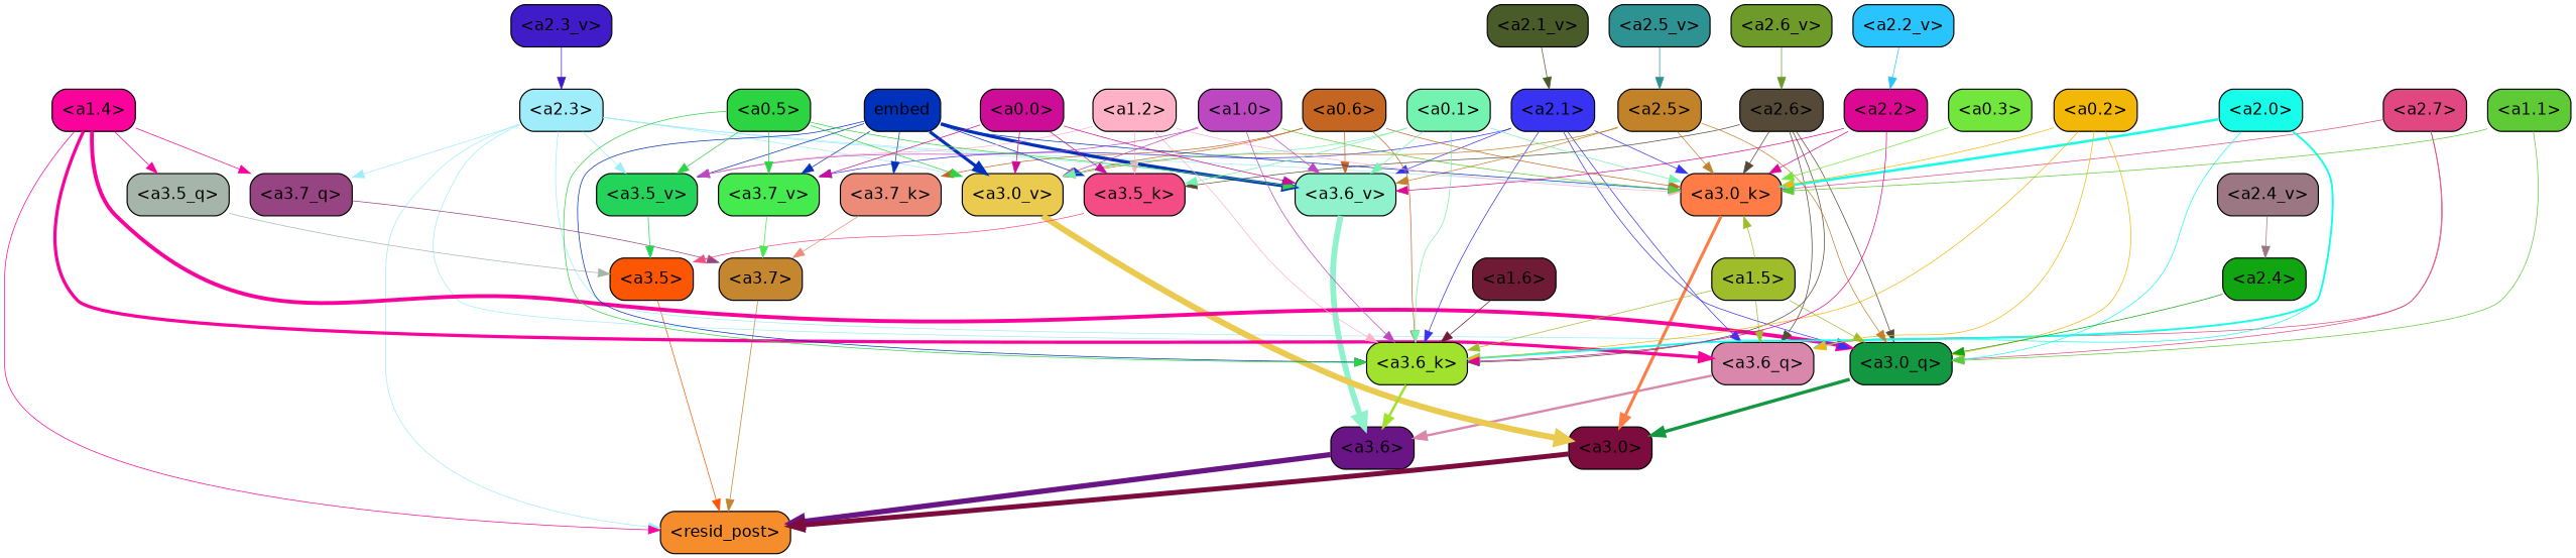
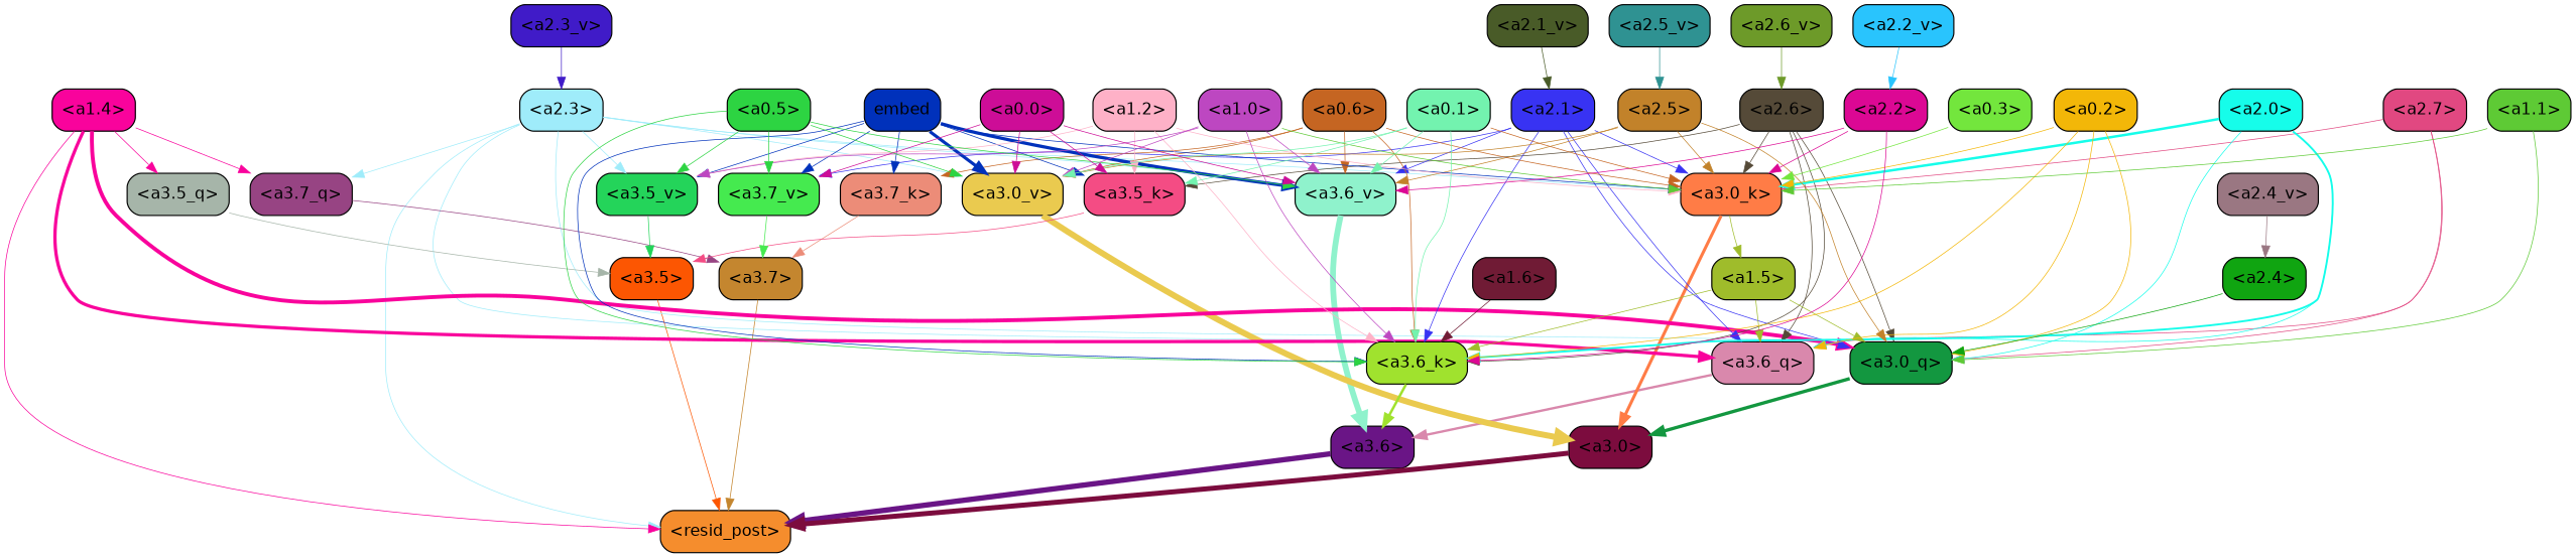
  strict digraph {
    splines=true
    node [color=black fontname=Helvetica shape=box style="filled, rounded"]
    edge [color="#9fecfa" penwidth=0.6]
    "<a3.7>" [fillcolor="#c4862f"]
    "<resid_post>" [fillcolor="#f58d2d"]
    "<a3.6>" [fillcolor="#6a1586"]
    "<a3.5>" [fillcolor="#fc5602"]
    "<a3.0>" [fillcolor="#7c0c3e"]
    "<a2.3>" [fillcolor="#9fecfa"]
    "<a3.7_q>" [fillcolor="#974483"]
    "<a3.6_q>" [fillcolor="#d988ac"]
    "<a3.0_q>" [fillcolor="#139740"]
    "<a3.0_k>" [fillcolor="#ff7c46"]
    "<a3.6_v>" [fillcolor="#8ff2cc"]
    "<a3.5_v>" [fillcolor="#24d45a"]
    "<a3.0_v>" [fillcolor="#eaca4f"]
    "<a1.4>" [fillcolor="#f9039c"]
    "<a3.5_q>" [fillcolor="#a6b5a9"]
    "<a3.7_k>" [fillcolor="#ec8c78"]
    "<a3.6_k>" [fillcolor="#a0e22e"]
    "<a3.5_k>" [fillcolor="#f44c84"]
    "<a3.7_v>" [fillcolor="#45ea4f"]
    "<a2.7>" [fillcolor="#e14881"]
    "<a2.6>" [fillcolor="#554a38"]
    "<a2.1>" [fillcolor="#3833f3"]
    "<a2.0>" [fillcolor="#16fdea"]
    "<a1.5>" [fillcolor="#9fbc2b"]
    "<a0.2>" [fillcolor="#f3b708"]
    "<a2.5>" [fillcolor="#c2822a"]
    "<a2.4>" [fillcolor="#10a511"]
    "<a1.1>" [fillcolor="#5eca35"]
    "<a0.6>" [fillcolor="#c56522"]
    embed [fillcolor="#0031bb"]
    "<a2.2>" [fillcolor="#dc0894"]
    "<a1.6>" [fillcolor="#701b35"]
    "<a1.2>" [fillcolor="#feb1c7"]
    "<a1.0>" [fillcolor="#bd47c1"]
    "<a0.5>" [fillcolor="#2dd442"]
    "<a0.1>" [fillcolor="#73f3af"]
    "<a0.0>" [fillcolor="#cd0d97"]
    "<a0.3>" [fillcolor="#73e63d"]
    "<a2.6_v>" [fillcolor="#6d9a29"]
    "<a2.5_v>" [fillcolor="#2f9292"]
    "<a2.4_v>" [fillcolor="#9a7782"]
    "<a2.3_v>" [fillcolor="#401bc8"]
    "<a2.2_v>" [fillcolor="#29c4fd"]
    "<a2.1_v>" [fillcolor="#495b28"]
    "<a3.7>" -> "<resid_post>" [color="#c4862f" penwidth=0.6239100098609924]
    "<a3.6>" -> "<resid_post>" [color="#6a1586" penwidth=4.569062113761902]
    "<a3.5>" -> "<resid_post>" [color="#fc5602"]
    "<a3.0>" -> "<resid_post>" [color="#7c0c3e" penwidth=4.283544182777405]
    "<a2.3>" -> "<resid_post>"
    "<a2.3>" -> "<a3.7_q>"
    "<a2.3>" -> "<a3.6_q>"
    "<a2.3>" -> "<a3.0_q>"
    "<a2.3>" -> "<a3.0_k>"
    "<a2.3>" -> "<a3.6_v>"
    "<a2.3>" -> "<a3.5_v>"
    "<a2.3>" -> "<a3.0_v>"
    "<a3.7_q>" -> "<a3.7>" [color="#974483"]
    "<a3.6_q>" -> "<a3.6>" [color="#d988ac" penwidth=2.0347584784030914]
    "<a3.0_q>" -> "<a3.0>" [color="#139740" penwidth=2.8635367155075073]
    "<a3.0_k>" -> "<a3.0>" [color="#ff7c46" penwidth=2.632905662059784]
    "<a3.6_v>" -> "<a3.6>" [color="#8ff2cc" penwidth=4.981305837631226]
    "<a3.5_v>" -> "<a3.5>" [color="#24d45a"]
    "<a3.0_v>" -> "<a3.0>" [color="#eaca4f" penwidth=5.168330669403076]
    "<a1.4>" -> "<resid_post>" [color="#f9039c"]
    "<a1.4>" -> "<a3.7_q>" [color="#f9039c"]
    "<a1.4>" -> "<a3.6_q>" [color="#f9039c" penwidth=2.7934007048606873]
    "<a1.4>" -> "<a3.0_q>" [color="#f9039c" penwidth=3.340754985809326]
    "<a1.4>" -> "<a3.5_q>" [color="#f9039c"]
    "<a3.5_q>" -> "<a3.5>" [color="#a6b5a9"]
    "<a3.7_k>" -> "<a3.7>" [color="#ec8c78"]
    "<a3.6_k>" -> "<a3.6>" [color="#a0e22e" penwidth=2.1760786175727844]
    "<a3.5_k>" -> "<a3.5>" [color="#f44c84"]
    "<a3.7_v>" -> "<a3.7>" [color="#45ea4f"]
    "<a2.7>" -> "<a3.6_q>" [color="#e14881"]
    "<a2.7>" -> "<a3.0_q>" [color="#e14881"]
    "<a2.7>" -> "<a3.0_k>" [color="#e14881"]
    "<a2.6>" -> "<a3.6_q>" [color="#554a38"]
    "<a2.6>" -> "<a3.0_q>" [color="#554a38"]
    "<a2.6>" -> "<a3.0_k>" [color="#554a38"]
    "<a2.6>" -> "<a3.6_k>" [color="#554a38"]
    "<a2.6>" -> "<a3.5_k>" [color="#554a38"]
    "<a2.1>" -> "<a3.6_q>" [color="#3833f3"]
    "<a2.1>" -> "<a3.0_q>" [color="#3833f3"]
    "<a2.1>" -> "<a3.0_k>" [color="#3833f3"]
    "<a2.1>" -> "<a3.6_v>" [color="#3833f3"]
    "<a2.1>" -> "<a3.6_k>" [color="#3833f3"]
    "<a2.1>" -> "<a3.7_v>" [color="#3833f3"]
    "<a2.0>" -> "<a3.6_q>" [color="#16fdea"]
    "<a2.0>" -> "<a3.0_q>" [color="#16fdea"]
    "<a2.0>" -> "<a3.0_k>" [color="#16fdea" penwidth=2.161143198609352]
    "<a2.0>" -> "<a3.6_k>" [color="#16fdea" penwidth=1.6382827460765839]
    "<a1.5>" -> "<a3.6_q>" [color="#9fbc2b"]
    "<a1.5>" -> "<a3.0_q>" [color="#9fbc2b"]
-   "<a1.5>" -> "<a3.0_k>" [color="#9fbc2b"]
+   "<a3.0_k>" -> "<a1.5>" [color="#9fbc2b"]
    "<a1.5>" -> "<a3.6_k>" [color="#9fbc2b"]
    "<a0.2>" -> "<a3.6_q>" [color="#f3b708"]
    "<a0.2>" -> "<a3.0_q>" [color="#f3b708"]
    "<a0.2>" -> "<a3.0_k>" [color="#f3b708"]
    "<a0.2>" -> "<a3.6_k>" [color="#f3b708"]
    "<a2.5>" -> "<a3.0_q>" [color="#c2822a"]
    "<a2.5>" -> "<a3.0_k>" [color="#c2822a"]
    "<a2.5>" -> "<a3.6_v>" [color="#c2822a"]
    "<a2.5>" -> "<a3.0_v>" [color="#c2822a"]
    "<a2.4>" -> "<a3.0_q>" [color="#10a511"]
    "<a1.1>" -> "<a3.0_q>" [color="#5eca35"]
    "<a1.1>" -> "<a3.0_k>" [color="#5eca35"]
    "<a0.6>" -> "<a3.0_k>" [color="#c56522"]
    "<a0.6>" -> "<a3.6_v>" [color="#c56522"]
    "<a0.6>" -> "<a3.0_v>" [color="#c56522"]
    "<a0.6>" -> "<a3.7_k>" [color="#c56522"]
    "<a0.6>" -> "<a3.6_k>" [color="#c56522"]
    embed -> "<a3.0_k>" [color="#0031bb"]
    embed -> "<a3.6_v>" [color="#0031bb" penwidth=2.7825746536254883]
    embed -> "<a3.5_v>" [color="#0031bb"]
    embed -> "<a3.0_v>" [color="#0031bb" penwidth=2.6950180530548096]
    embed -> "<a3.7_k>" [color="#0031bb"]
    embed -> "<a3.6_k>" [color="#0031bb"]
    embed -> "<a3.5_k>" [color="#0031bb"]
    embed -> "<a3.7_v>" [color="#0031bb"]
    "<a2.2>" -> "<a3.0_k>" [color="#dc0894"]
    "<a2.2>" -> "<a3.6_v>" [color="#dc0894"]
    "<a2.2>" -> "<a3.6_k>" [color="#dc0894"]
    "<a1.6>" -> "<a3.6_k>" [color="#701b35"]
    "<a1.2>" -> "<a3.0_k>" [color="#feb1c7"]
    "<a1.2>" -> "<a3.5_v>" [color="#feb1c7"]
    "<a1.2>" -> "<a3.6_k>" [color="#feb1c7"]
    "<a1.2>" -> "<a3.5_k>" [color="#feb1c7"]
    "<a1.0>" -> "<a3.0_k>" [color="#5eca35"]
    "<a1.0>" -> "<a3.6_v>" [color="#bd47c1"]
    "<a1.0>" -> "<a3.5_v>" [color="#bd47c1"]
    "<a1.0>" -> "<a3.0_v>" [color="#bd47c1"]
    "<a1.0>" -> "<a3.6_k>" [color="#bd47c1"]
    "<a0.5>" -> "<a3.6_v>" [color="#2dd442"]
    "<a0.5>" -> "<a3.5_v>" [color="#2dd442"]
    "<a0.5>" -> "<a3.0_v>" [color="#2dd442"]
    "<a0.5>" -> "<a3.6_k>" [color="#2dd442"]
    "<a0.5>" -> "<a3.7_v>" [color="#2dd442"]
-   "<a0.1>" -> "<a3.0_k>" [color="#73f3af"]
+   "<a0.1>" -> "<a3.0_k>" [color="#c56522"]
    "<a0.1>" -> "<a3.6_v>" [color="#73f3af"]
    "<a0.1>" -> "<a3.0_v>" [color="#73f3af"]
    "<a0.1>" -> "<a3.6_k>" [color="#73f3af"]
    "<a0.1>" -> "<a3.5_k>" [color="#73f3af"]
    "<a0.0>" -> "<a3.6_v>" [color="#cd0d97"]
    "<a0.0>" -> "<a3.0_v>" [color="#cd0d97"]
    "<a0.0>" -> "<a3.5_k>" [color="#cd0d97"]
    "<a0.0>" -> "<a3.7_v>" [color="#cd0d97"]
    "<a0.3>" -> "<a3.0_k>" [color="#73e63d"]
    "<a2.6_v>" -> "<a2.6>" [color="#6d9a29"]
    "<a2.5_v>" -> "<a2.5>" [color="#2f9292"]
    "<a2.4_v>" -> "<a2.4>" [color="#9a7782"]
    "<a2.3_v>" -> "<a2.3>" [color="#401bc8"]
    "<a2.2_v>" -> "<a2.2>" [color="#29c4fd"]
    "<a2.1_v>" -> "<a2.1>" [color="#495b28"]
  }
